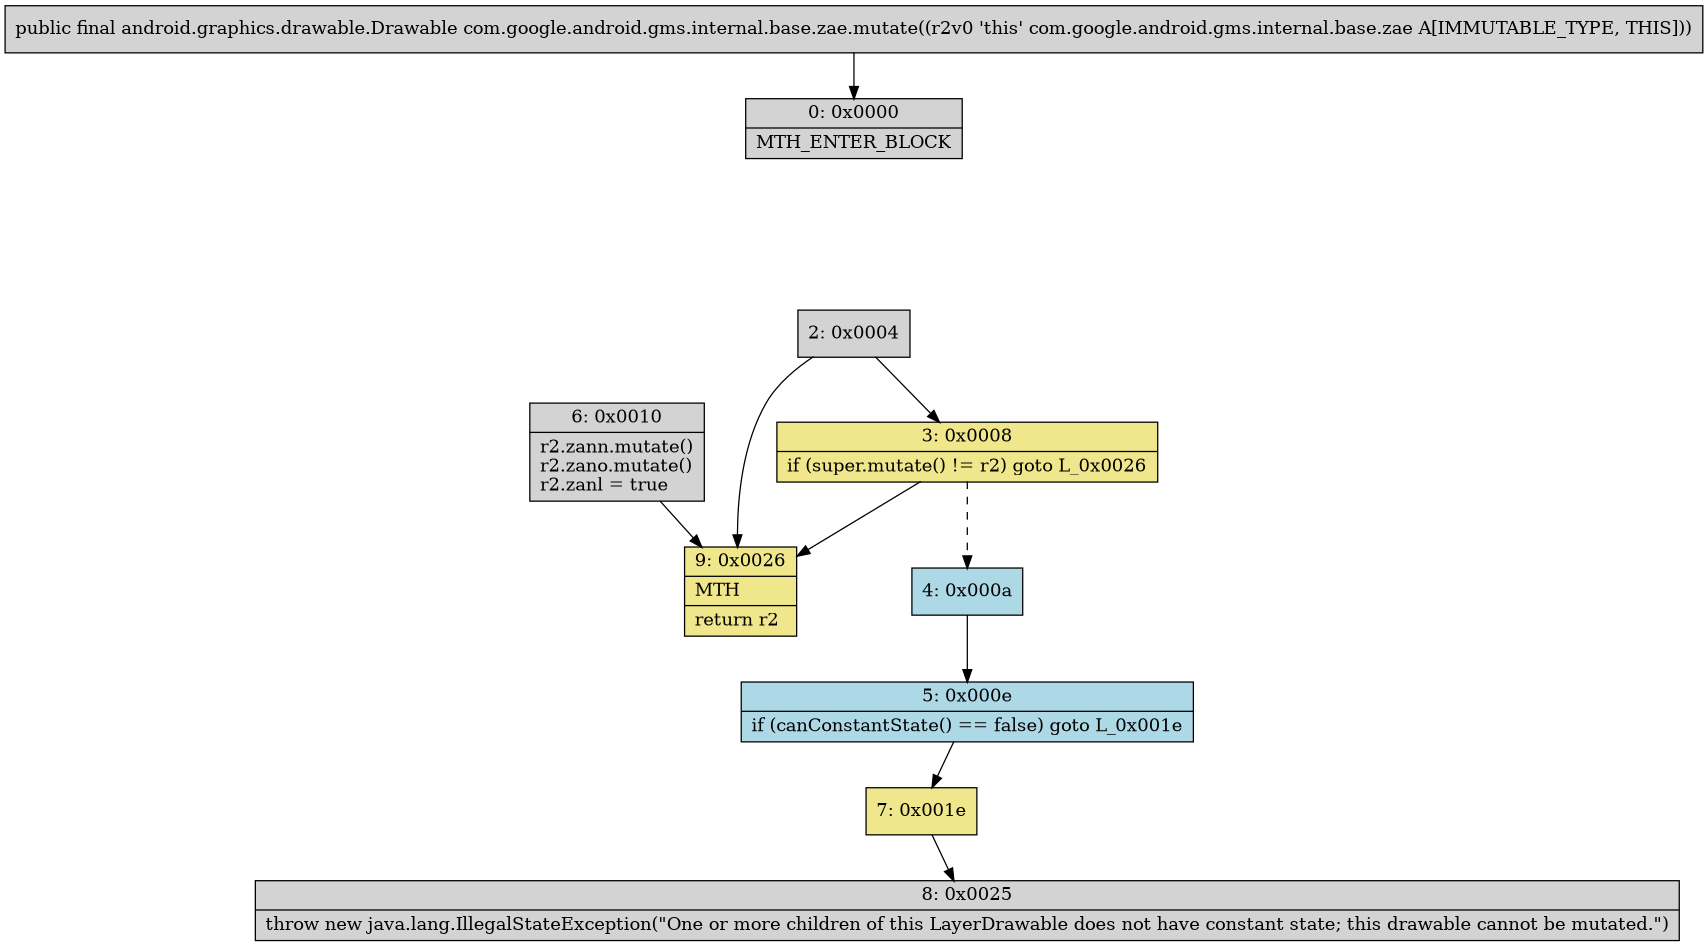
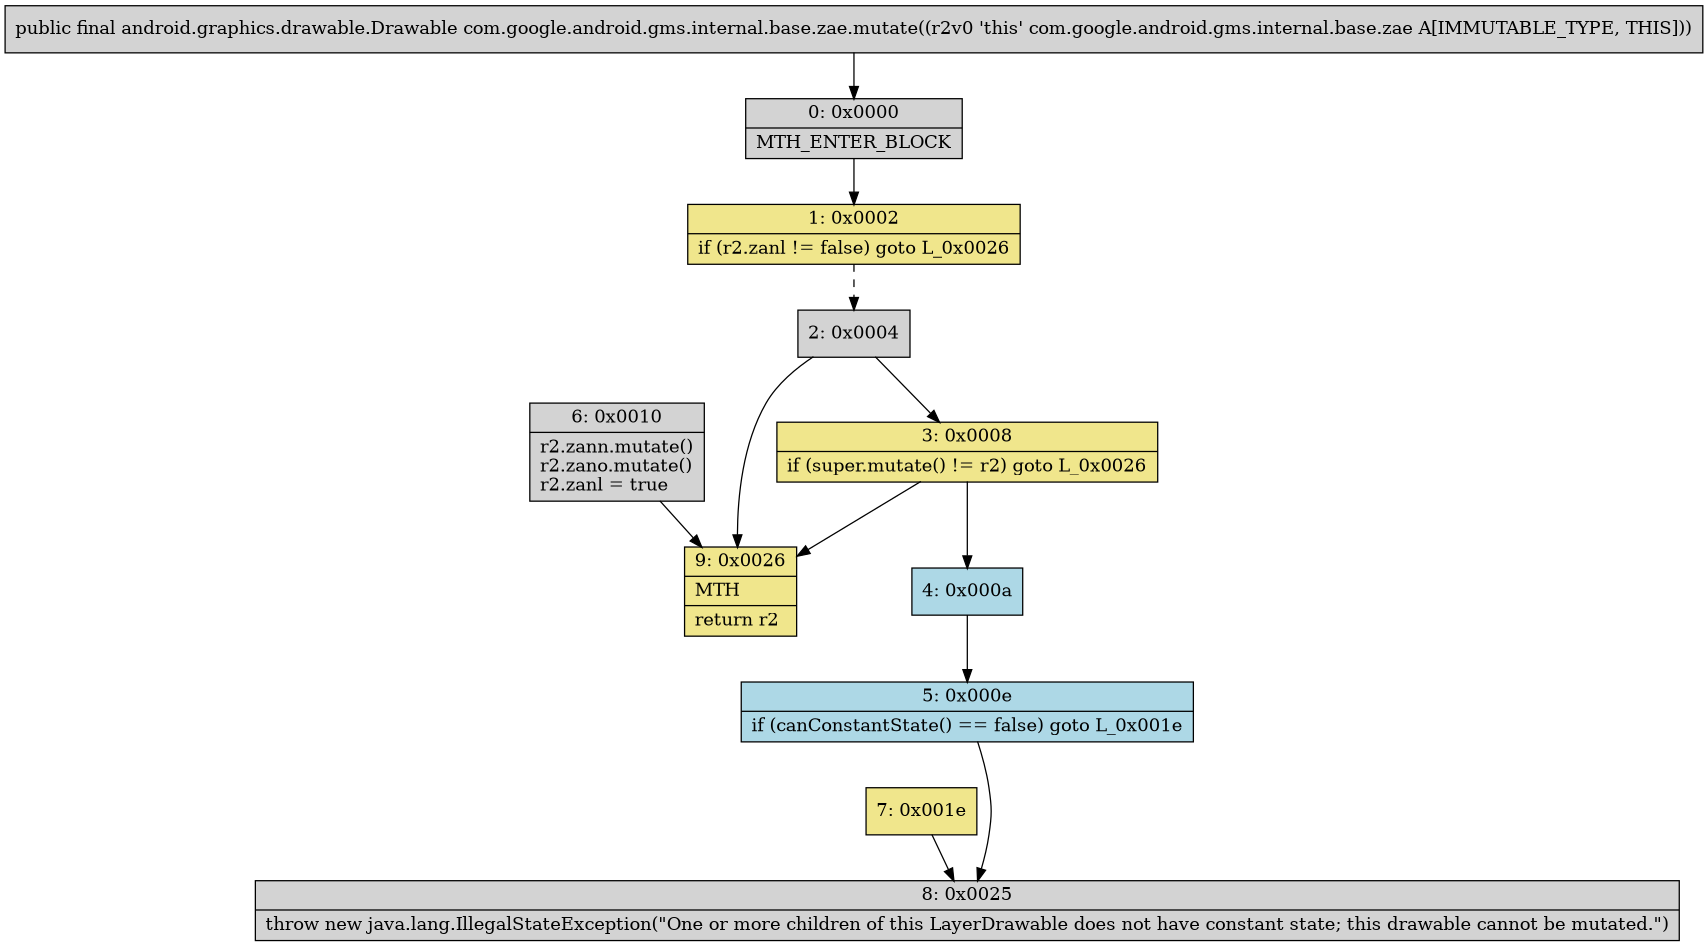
  digraph {
    node [fillcolor=lightgrey shape=record style=filled]
    n1 [label="{0\:\ 0x0000|MTH_ENTER_BLOCK\l}"]
+   n2 [fillcolor=khaki label="{1\:\ 0x0002|if (r2.zanl != false) goto L_0x0026\l}"]
    n3 [label="{2\:\ 0x0004}"]
    n4 [fillcolor=khaki label="{9\:\ 0x0026|MTH\l|return r2\l}"]
    n5 [fillcolor=khaki label="{3\:\ 0x0008|if (super.mutate() != r2) goto L_0x0026\l}"]
    n6 [fillcolor=lightblue label="{4\:\ 0x000a}"]
    n7 [fillcolor=lightblue label="{5\:\ 0x000e|if (canConstantState() == false) goto L_0x001e\l}"]
    n8 [fillcolor=khaki label="{7\:\ 0x001e}"]
    n9 [label="{6\:\ 0x0010|r2.zann.mutate()\lr2.zano.mutate()\lr2.zanl = true\l}"]
    n10 [label="{8\:\ 0x0025|throw new java.lang.IllegalStateException(\"One or more children of this LayerDrawable does not have constant state; this drawable cannot be mutated.\")\l}"]
    n11 [label="{public final android.graphics.drawable.Drawable com.google.android.gms.internal.base.zae.mutate((r2v0 'this' com.google.android.gms.internal.base.zae A[IMMUTABLE_TYPE, THIS])) }"]
+   n1 -> n2
+   n2 -> n3 [style=dashed]
    n3 -> n4
    n3 -> n5
    n5 -> n4
-   n5 -> n6 [style=dashed]
+   n5 -> n6 [style=solid]
    n6 -> n7
-   n7 -> n8
+   n7 -> n10
    n8 -> n10
    n9 -> n4
    n11 -> n1
  }
